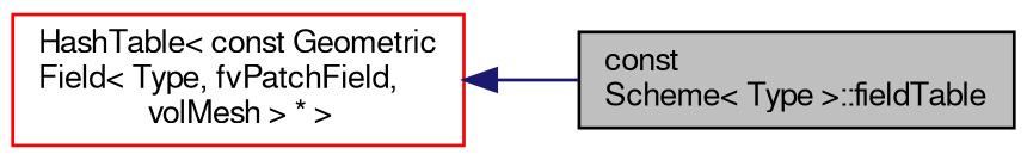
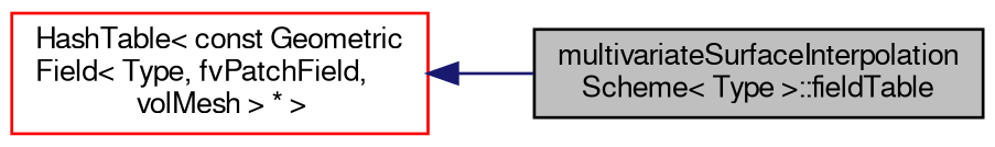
  digraph {
    rankdir=LR
    node [fontname=FreeSans fontsize=10 shape=record]
-   n1 [color=black fillcolor=grey75 fontcolor=black height=0.2 label="const\lScheme\< Type \>::fieldTable" style=filled width=0.4]
+   n1 [color=black fillcolor=grey75 fontcolor=black height=0.2 label="multivariateSurfaceInterpolation\lScheme\< Type \>::fieldTable" style=filled width=0.4]
    n2 [color=red height=0.2 label="HashTable\< const Geometric\lField\< Type, fvPatchField,\l volMesh \> * \>" width=0.4]
    n2 -> n1 [color=midnightblue dir=back fontname=FreeSans fontsize=10 labelfontname=FreeSans labelfontsize=10 style=solid]
  }
